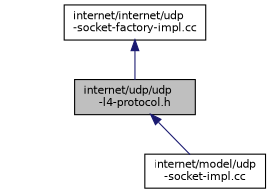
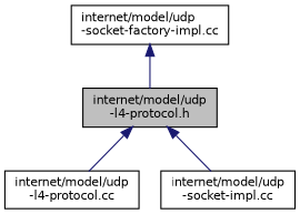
  digraph {
    node [color=black fillcolor=white fontname=Helvetica fontsize=10 shape=record style=filled]
    edge [color=midnightblue dir=back fontname=Helvetica fontsize=10 labelfontname=Helvetica labelfontsize=10 style=solid]
-   n1 [fillcolor=grey75 fontcolor=black height=0.2 label="internet/udp/udp\l-l4-protocol.h" width=0.4]
+   n1 [fillcolor=grey75 fontcolor=black height=0.2 label="internet/model/udp\l-l4-protocol.h" width=0.4]
+   n2 [height=0.2 label="internet/model/udp\l-l4-protocol.cc" width=0.4]
    n3 [height=0.2 label="internet/model/udp\l-socket-impl.cc" width=0.4]
-   n4 [height=0.2 label="internet/internet/udp\l-socket-factory-impl.cc" width=0.4]
+   n4 [height=0.2 label="internet/model/udp\l-socket-factory-impl.cc" width=0.4]
+   n1 -> n2
    n1 -> n3
    n4 -> n1
  }
